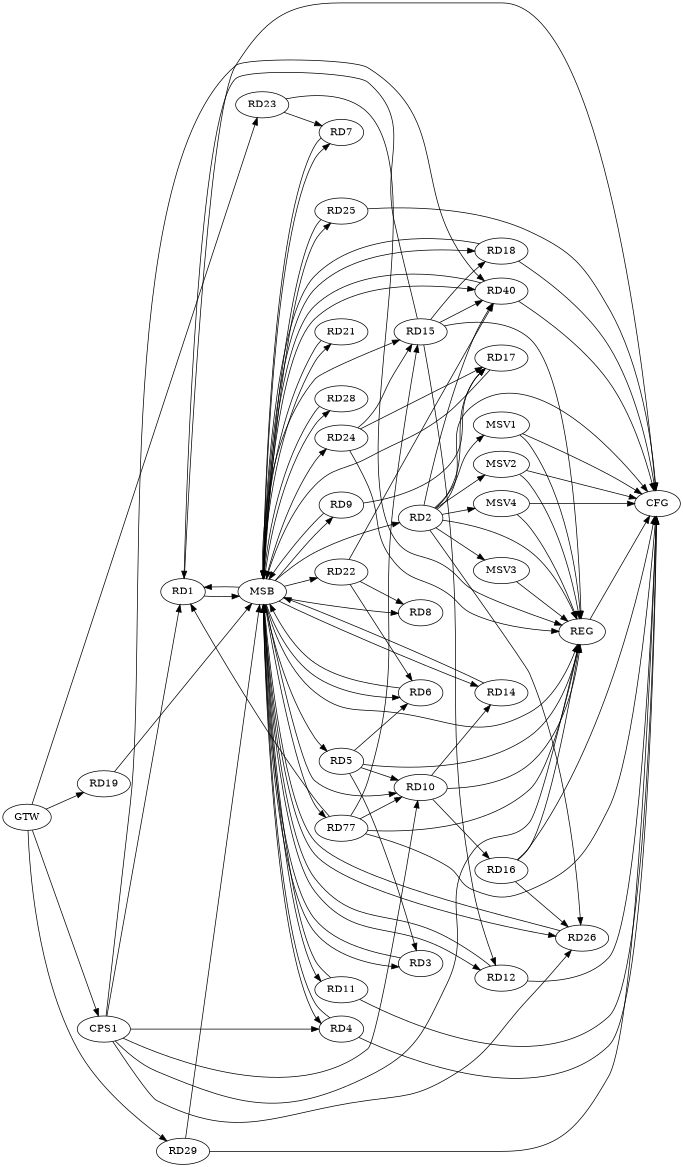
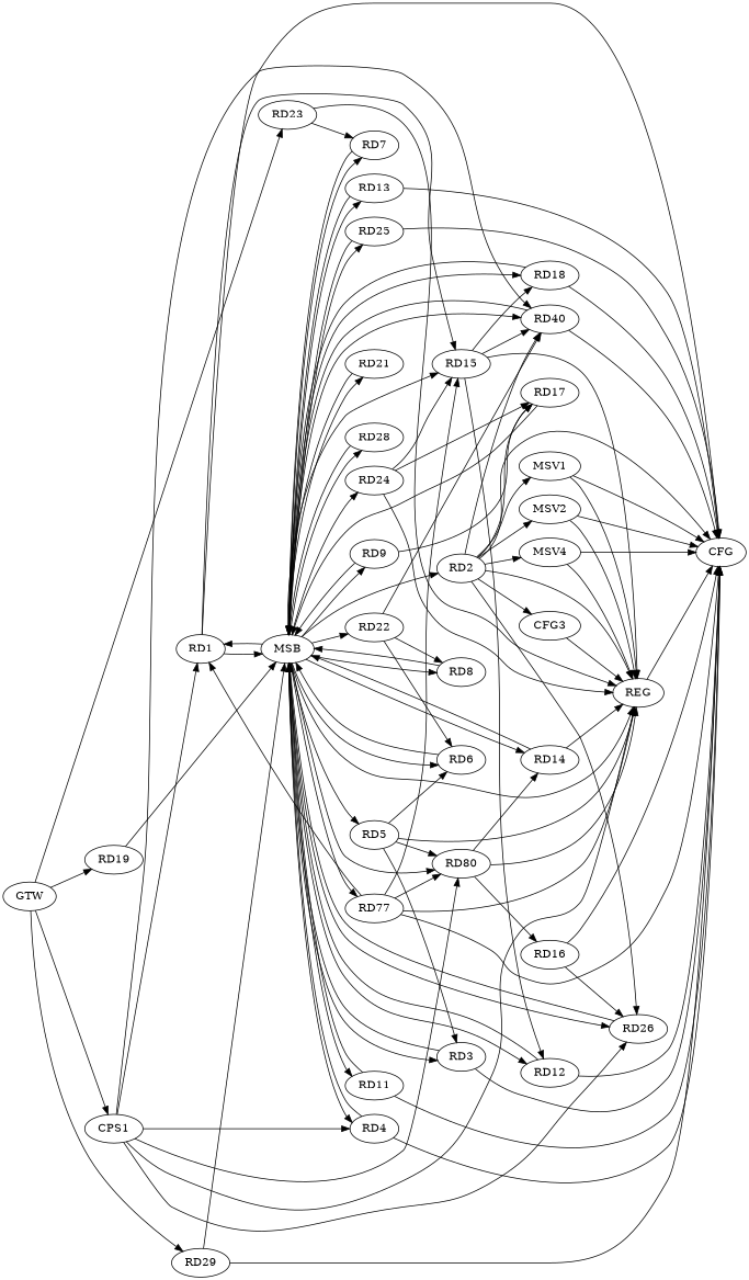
  strict digraph {
    rankdir=LR
    n1 [label=RD1]
    n2 [label=MSB]
    n3 [label=CFG]
    n4 [label=RD2]
    n5 [label=RD40]
    n6 [label=RD26]
    n7 [label=REG]
    n8 [label=RD3]
    n9 [label=RD4]
    n10 [label=RD5]
    n11 [label=RD6]
-   n12 [label=RD10]
+   n12 [label=RD80]
    n13 [label=RD7]
    n14 [label=RD8]
    n15 [label=RD9]
    n16 [label=RD14]
    n17 [label=RD11]
    n18 [label=RD12]
+   n19 [label=RD13]
    n20 [label=RD15]
    n21 [label=RD18]
    n22 [label=RD21]
    n23 [label=RD22]
    n24 [label=RD24]
    n25 [label=RD25]
    n26 [label=RD77]
    n27 [label=RD28]
    n28 [label=RD17]
    n29 [label=MSV1]
    n30 [label=MSV2]
-   n31 [label=MSV3]
+   n31 [label=CFG3]
    n32 [label=MSV4]
    n33 [label=RD16]
    n34 [label=RD19]
    n35 [label=RD23]
    n36 [label=RD29]
    n37 [label=CPS1]
    n38 [label=GTW]
    n1 -> n2
    n1 -> n3
    n2 -> n1
    n2 -> n4
    n2 -> n5
    n2 -> n6
    n2 -> n7
    n2 -> n8
    n2 -> n9
    n2 -> n10
    n2 -> n11
    n2 -> n12
    n2 -> n13
    n2 -> n14
    n2 -> n15
    n2 -> n16
    n2 -> n17
    n2 -> n18
+   n2 -> n19
    n2 -> n20
    n2 -> n21
    n2 -> n22
    n2 -> n23
    n2 -> n24
    n2 -> n25
    n2 -> n26
    n2 -> n27
    n4 -> n3
    n4 -> n5
    n4 -> n6
    n4 -> n7
    n4 -> n28
    n4 -> n29
    n4 -> n30
    n4 -> n31
    n4 -> n32
    n5 -> n2
    n5 -> n3
    n6 -> n2
    n7 -> n3
    n8 -> n2
+   n8 -> n3
    n9 -> n2
    n9 -> n3
    n10 -> n7
    n10 -> n8
    n10 -> n11
    n10 -> n12
    n11 -> n2
    n12 -> n7
    n12 -> n16
    n12 -> n33
    n13 -> n2
+   n14 -> n2
    n15 -> n2
    n15 -> n28
    n16 -> n2
    n17 -> n2
    n17 -> n3
    n18 -> n2
    n18 -> n3
-   n20 -> n1
+   n19 -> n2
+   n19 -> n3
+   n1 -> n20
    n20 -> n5
    n20 -> n7
    n20 -> n18
    n20 -> n21
    n21 -> n2
    n21 -> n3
    n22 -> n2
    n23 -> n5
    n23 -> n11
    n23 -> n14
    n24 -> n7
    n24 -> n20
    n24 -> n28
    n25 -> n2
    n25 -> n3
    n26 -> n1
    n26 -> n3
    n26 -> n7
    n26 -> n12
    n26 -> n20
    n27 -> n2
    n28 -> n2
    n29 -> n3
    n29 -> n7
    n30 -> n3
    n30 -> n7
    n31 -> n7
    n32 -> n3
    n32 -> n7
    n33 -> n3
    n33 -> n6
-   n33 -> n7
+   n16 -> n7
    n34 -> n2
    n35 -> n7
    n35 -> n13
    n36 -> n2
    n36 -> n3
    n37 -> n1
    n37 -> n5
    n37 -> n6
    n37 -> n7
    n37 -> n9
    n37 -> n12
    n38 -> n34
    n38 -> n35
    n38 -> n36
    n38 -> n37
  }
